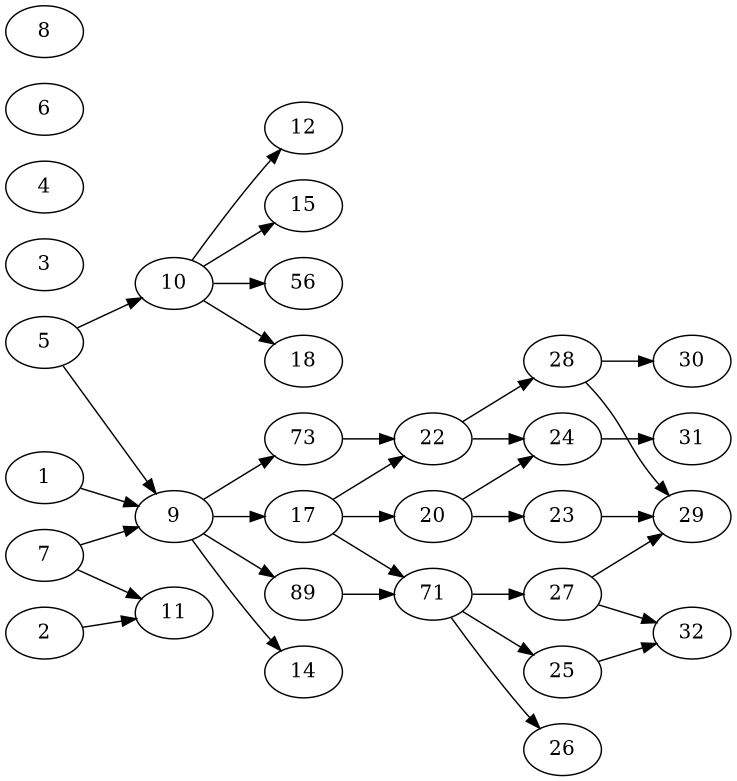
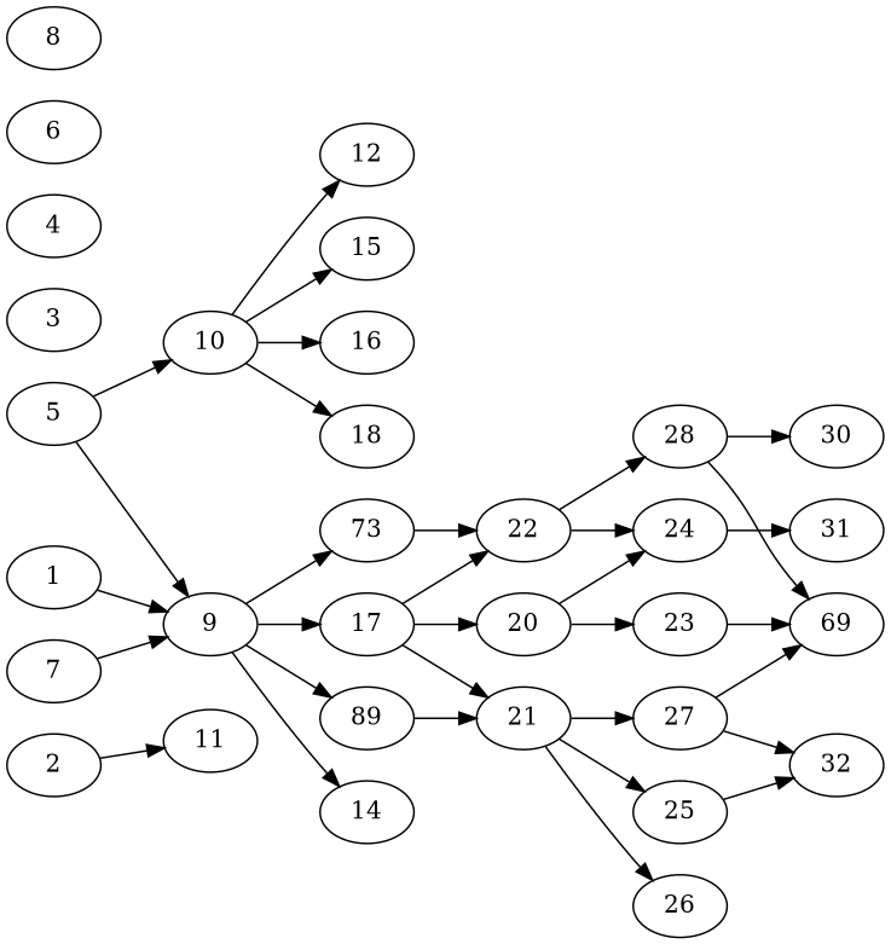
  digraph {
    rankdir=LR
    node [alpha=0.19]
    1 [alpha=0.17 expect_size=954739216721760128]
    9 [alpha=0.04 expect_size=144128876056634458112]
    n3 [alpha=0.17 expect_size=4625210015744000000 label=73]
    14 [alpha=0.14 expect_size=1099457494061351436288]
    17 [alpha=0.05 expect_size=437499708777334016]
    n6 [alpha=0.08 expect_size=1424783097961906176000 label=89]
    22 [alpha=0.05 expect_size=1713569452217892864]
    20 [alpha=0.14 expect_size=973677844985020416000]
-   21 [alpha=0.16 expect_size=32348977553273268 label=71]
+   21 [alpha=0.16 expect_size=32348977553273268]
    2 [alpha=0.07 expect_size=1698431519984451584000]
    11 [alpha=0.02 expect_size=288923174833485774848]
    3 [alpha=0.00 expect_size=332857742355800784896]
    4 [expect_size=832593226366976000000]
    5 [alpha=0.18 expect_size=1989582019100672000000]
    10 [alpha=0.18 expect_size=3266188096494931]
    12 [alpha=0.10 expect_size=592138183069050863616]
    15 [alpha=0.09 expect_size=11243011993774824]
-   16 [expect_size=8468077430691400 label=56]
+   16 [expect_size=8468077430691400]
    18 [alpha=0.11 expect_size=33112423145366618112]
    6 [alpha=0.06 expect_size=25208026924546864]
    7 [alpha=0.17 expect_size=3014778449705718784]
    8 [alpha=0.18 expect_size=7589947359451152384]
    24 [expect_size=58524215134593744896]
    28 [alpha=0.04 expect_size=175512154063379296]
    23 [alpha=0.18 expect_size=115616572417410859008]
    25 [alpha=0.05 expect_size=18604065397063960]
    26 [alpha=0.10 expect_size=927017325165727973376]
    27 [alpha=0.02 expect_size=343933440891906944]
    31 [alpha=0.14 expect_size=419419641643794432000]
-   29 [expect_size=2111699929035824]
+   29 [expect_size=2111699929035824 label=69]
    30 [alpha=0.06 expect_size=5108139445094187008]
    32 [alpha=0.20 expect_size=1760610324595097993216]
    1 -> 9
    9 -> n3
    9 -> 14
    9 -> 17
    9 -> n6
    n3 -> 22
    17 -> 22
    17 -> 20
    17 -> 21
    n6 -> 21
    22 -> 24
    22 -> 28
    20 -> 24
    20 -> 23
    21 -> 25
    21 -> 26
    21 -> 27
    2 -> 11
    5 -> 9
    5 -> 10
    10 -> 12
    10 -> 15
    10 -> 16
    10 -> 18
    7 -> 9
-   7 -> 11
    24 -> 31
    28 -> 29
    28 -> 30
    23 -> 29
    25 -> 32
    27 -> 29
    27 -> 32
  }
